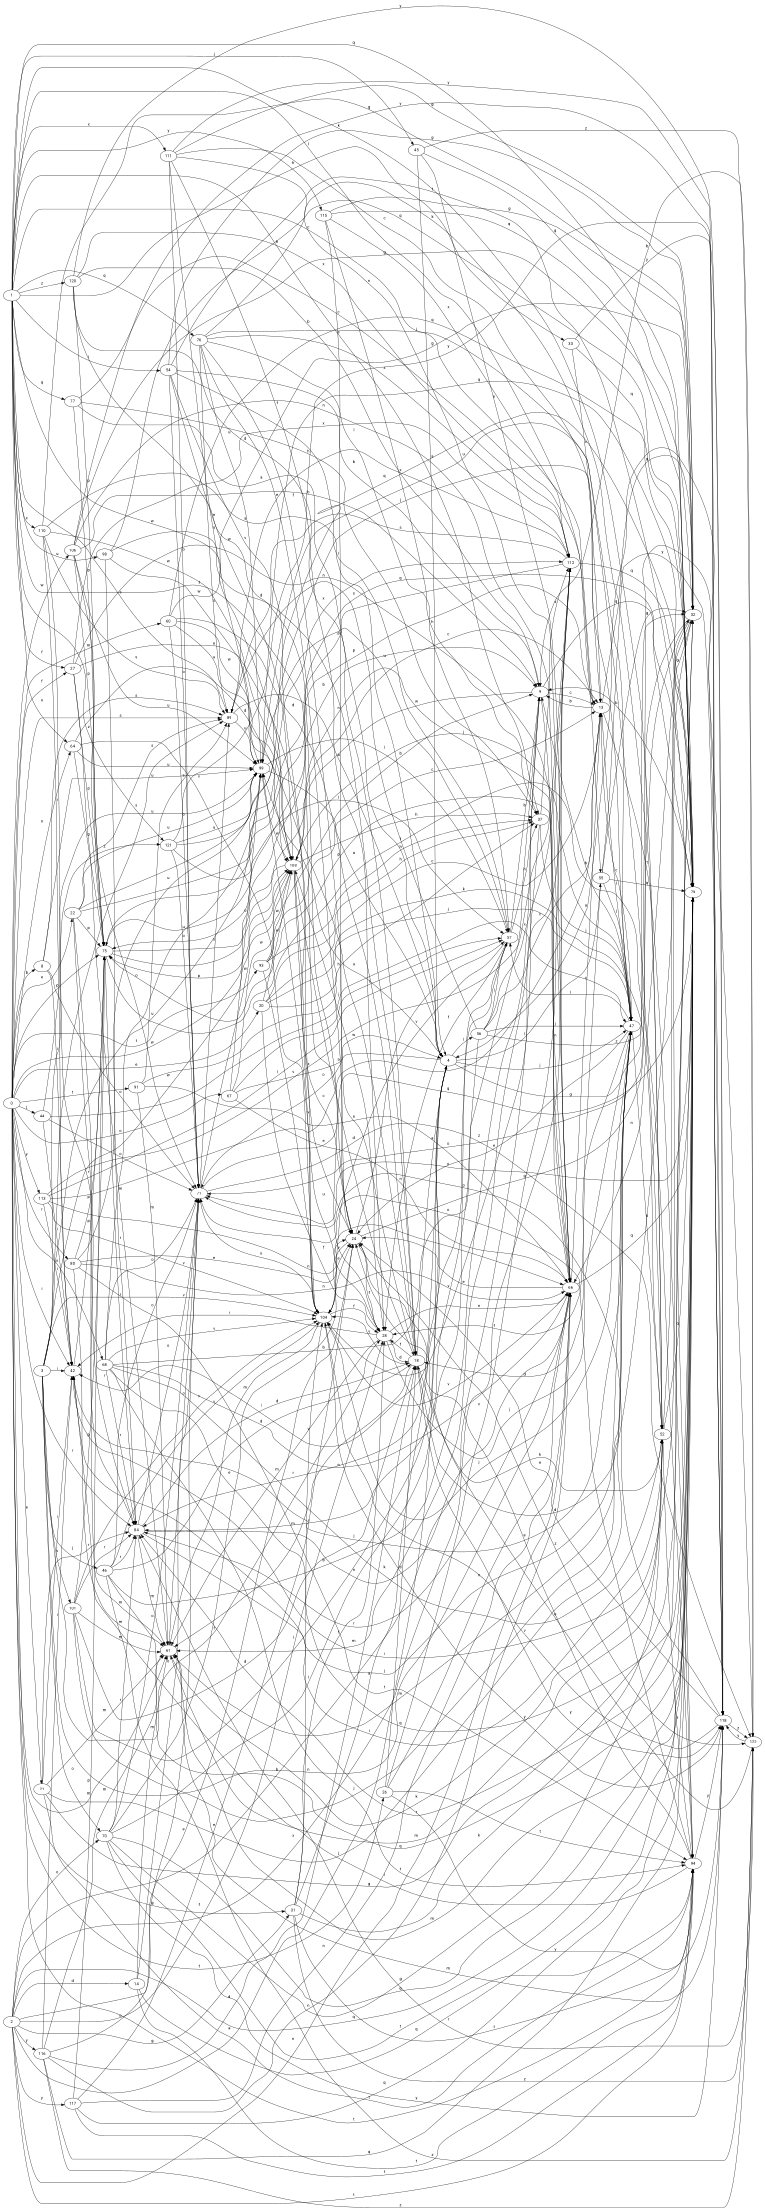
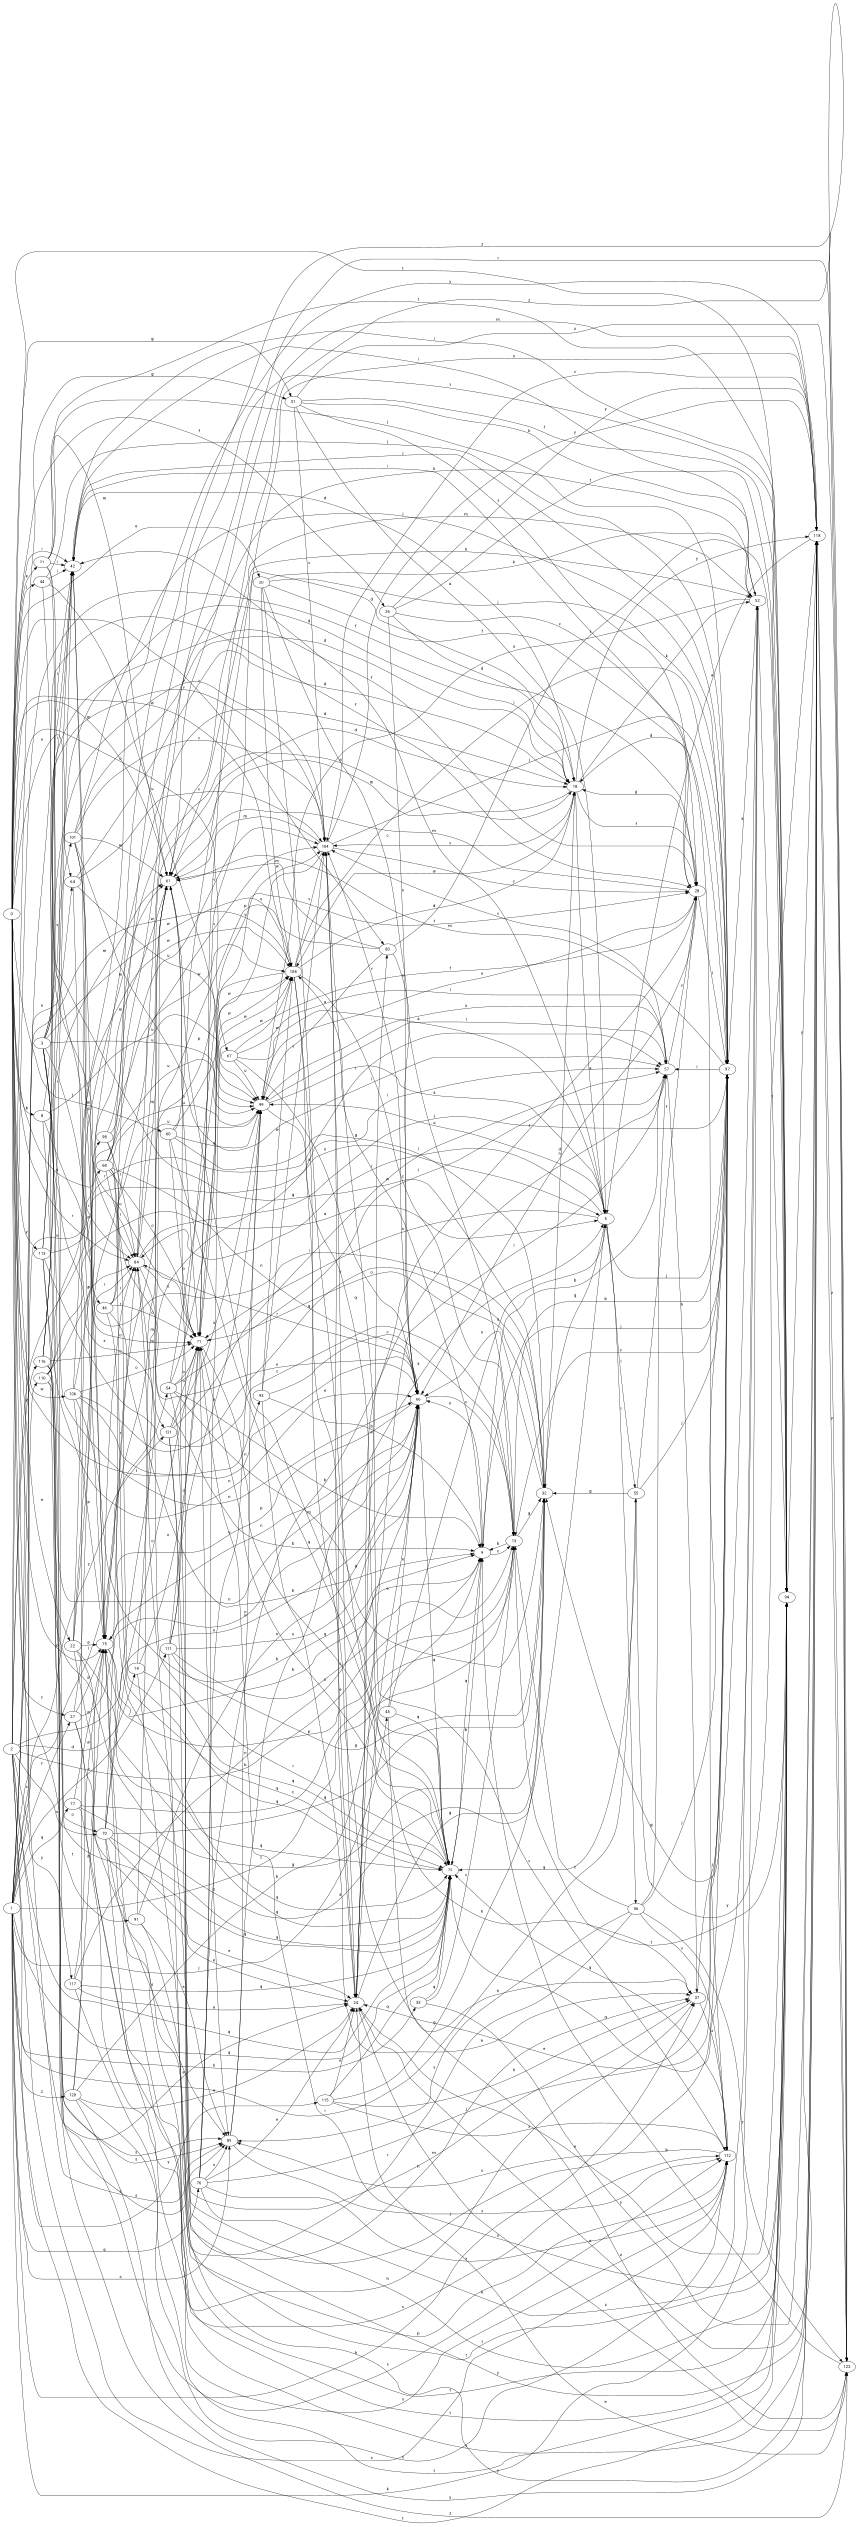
  strict digraph {
    fontname=Roboto
    rankdir=LR
    node [fontname=Roboto]
    edge [fontname=Roboto]
    0
    8
    20
    21
    22
    26
    27
    31
    42
    44
    60
    61
    64
    67
    68
    75
    80
    84
    89
    91
    93
    94
    106
    108
    113
    99
    71
    13
    28
    37
    52
-   47
+   47 [label=97]
    32
    79
    112
    66
    18
    118
    24
-   4
+   4 [label=5]
    104
    122
    57
    9
    1
    33
    45
    54
    55
    76
    77
    98
    110
    111
    115
    120
    121
    2
    14
    70
    116
    117
    56
    3
    46
    101
    0 -> 8 [label=b]
    0 -> 20 [label=e]
    0 -> 21 [label=e]
    0 -> 22 [label=e]
    0 -> 26 [label=f]
    0 -> 27 [label=f]
    0 -> 31 [label=g]
    0 -> 42 [label=i]
    0 -> 44 [label=j]
    0 -> 60 [label=m]
    0 -> 61 [label=m]
    0 -> 64 [label=n]
    0 -> 67 [label=o]
    0 -> 68 [label=o]
    0 -> 75 [label=p]
    0 -> 80 [label=r]
    0 -> 84 [label=r]
    0 -> 89 [label=s]
    0 -> 91 [label=t]
    0 -> 93 [label=t]
    0 -> 94 [label=t]
    0 -> 106 [label=w]
    0 -> 108 [label=w]
    0 -> 113 [label=y]
    8 -> 42 [label=i]
    8 -> 89 [label=s]
    8 -> 99 [label=u]
    8 -> 71 [label=o]
    20 -> 108 [label=w]
    20 -> 13 [label=c]
    20 -> 28 [label=f]
    20 -> 37 [label=h]
    20 -> 52 [label=k]
    20 -> 47 [label=j]
    21 -> 42 [label=i]
    21 -> 61 [label=m]
    21 -> 84 [label=r]
    21 -> 94 [label=t]
    21 -> 47 [label=j]
    21 -> 32 [label=g]
    22 -> 61 [label=m]
    22 -> 75 [label=p]
    22 -> 84 [label=r]
    22 -> 89 [label=s]
    22 -> 99 [label=u]
    22 -> 79 [label=q]
    22 -> 112 [label=x]
    26 -> 94 [label=t]
    26 -> 112 [label=x]
    26 -> 66 [label=n]
    26 -> 18 [label=d]
    26 -> 118 [label=y]
    27 -> 61 [label=m]
    27 -> 75 [label=p]
    27 -> 112 [label=x]
    27 -> 66 [label=n]
    27 -> 24 [label=e]
    31 -> 94 [label=t]
    31 -> 28 [label=f]
    31 -> 52 [label=k]
    31 -> 4 [label=a]
    31 -> 104 [label=v]
    31 -> 122 [label=z]
    42 -> 75 [label=p]
    42 -> 47 [label=j]
    44 -> 42 [label=i]
    44 -> 99 [label=u]
    44 -> 71 [label=o]
    44 -> 47 [label=j]
    60 -> 108 [label=w]
    60 -> 99 [label=u]
    60 -> 71 [label=o]
    60 -> 32 [label=g]
    60 -> 79 [label=q]
    60 -> 18 [label=d]
    61 -> 71 [label=o]
    61 -> 52 [label=k]
    64 -> 75 [label=p]
    64 -> 99 [label=u]
    64 -> 18 [label=d]
    64 -> 104 [label=v]
    67 -> 108 [label=w]
    67 -> 99 [label=u]
    67 -> 66 [label=n]
    67 -> 4 [label=a]
    67 -> 57 [label=l]
    68 -> 84 [label=r]
    68 -> 94 [label=t]
    68 -> 99 [label=u]
    68 -> 71 [label=o]
    68 -> 52 [label=k]
    68 -> 79 [label=q]
    68 -> 66 [label=n]
    68 -> 104 [label=v]
    68 -> 9 [label=b]
    75 -> 84 [label=r]
    75 -> 94 [label=t]
    75 -> 79 [label=q]
    75 -> 66 [label=n]
    75 -> 9 [label=b]
    80 -> 61 [label=m]
    80 -> 75 [label=p]
    80 -> 94 [label=t]
    80 -> 99 [label=u]
    80 -> 66 [label=n]
-   80 -> 24 [label=e]
+   24 -> 80 [label=e]
    84 -> 61 [label=m]
    84 -> 71 [label=o]
    84 -> 47 [label=j]
    84 -> 66 [label=n]
    84 -> 18 [label=d]
    89 -> 99 [label=u]
    89 -> 112 [label=x]
    89 -> 4 [label=a]
    91 -> 61 [label=m]
    91 -> 89 [label=s]
    91 -> 37 [label=h]
    91 -> 66 [label=n]
    93 -> 108 [label=w]
    93 -> 13 [label=c]
    93 -> 37 [label=h]
    93 -> 104 [label=v]
    93 -> 9 [label=b]
    94 -> 42 [label=i]
    94 -> 71 [label=o]
    94 -> 118 [label=y]
    94 -> 24 [label=e]
    106 -> 75 [label=p]
    106 -> 99 [label=u]
    106 -> 71 [label=o]
    106 -> 32 [label=g]
    106 -> 66 [label=n]
    106 -> 118 [label=y]
    106 -> 9 [label=b]
    108 -> 75 [label=p]
    108 -> 13 [label=c]
    108 -> 37 [label=h]
    108 -> 47 [label=j]
    108 -> 18 [label=d]
    108 -> 24 [label=e]
    108 -> 104 [label=v]
    113 -> 42 [label=i]
    113 -> 13 [label=c]
    113 -> 112 [label=x]
    113 -> 66 [label=n]
    113 -> 104 [label=v]
    113 -> 57 [label=l]
    99 -> 108 [label=w]
    99 -> 79 [label=q]
    99 -> 4 [label=a]
    99 -> 57 [label=l]
    71 -> 89 [label=s]
    71 -> 108 [label=w]
    71 -> 79 [label=q]
    71 -> 122 [label=z]
    13 -> 75 [label=p]
    13 -> 94 [label=t]
    13 -> 47 [label=j]
    13 -> 32 [label=g]
    13 -> 9 [label=b]
    28 -> 42 [label=i]
    28 -> 61 [label=m]
    28 -> 99 [label=u]
    28 -> 47 [label=j]
    28 -> 66 [label=n]
    28 -> 18 [label=d]
    37 -> 61 [label=m]
    37 -> 47 [label=j]
    37 -> 112 [label=x]
    52 -> 42 [label=i]
    52 -> 61 [label=m]
    52 -> 94 [label=t]
    52 -> 99 [label=u]
    52 -> 32 [label=g]
    52 -> 79 [label=q]
    47 -> 61 [label=m]
    47 -> 13 [label=c]
    47 -> 52 [label=k]
    47 -> 18 [label=d]
    47 -> 24 [label=e]
    47 -> 57 [label=l]
    47 -> 9 [label=b]
    32 -> 42 [label=i]
    32 -> 71 [label=o]
    32 -> 66 [label=n]
    32 -> 18 [label=d]
    79 -> 61 [label=m]
    79 -> 84 [label=r]
    79 -> 71 [label=o]
    79 -> 9 [label=b]
    112 -> 75 [label=p]
    112 -> 89 [label=s]
    112 -> 79 [label=q]
    112 -> 104 [label=v]
    66 -> 75 [label=p]
    66 -> 84 [label=r]
    66 -> 13 [label=c]
    66 -> 79 [label=q]
    66 -> 24 [label=e]
    66 -> 104 [label=v]
    18 -> 61 [label=m]
    18 -> 108 [label=w]
    18 -> 28 [label=f]
    18 -> 52 [label=k]
    18 -> 118 [label=y]
    18 -> 4 [label=a]
    18 -> 104 [label=v]
    118 -> 61 [label=m]
    118 -> 71 [label=o]
    118 -> 24 [label=e]
    118 -> 4 [label=a]
    118 -> 104 [label=v]
    118 -> 122 [label=z]
    24 -> 28 [label=f]
    24 -> 32 [label=g]
    24 -> 104 [label=v]
    24 -> 122 [label=z]
    24 -> 57 [label=l]
    4 -> 42 [label=i]
    4 -> 84 [label=r]
    4 -> 99 [label=u]
    4 -> 71 [label=o]
    4 -> 47 [label=j]
    4 -> 32 [label=g]
    4 -> 55 [label=l]
    4 -> 56 [label=l]
    104 -> 61 [label=m]
    104 -> 71 [label=o]
    104 -> 28 [label=f]
    104 -> 47 [label=j]
    104 -> 118 [label=y]
    104 -> 24 [label=e]
    122 -> 84 [label=r]
    122 -> 118 [label=y]
    122 -> 24 [label=e]
    122 -> 9 [label=b]
    57 -> 99 [label=u]
    57 -> 28 [label=f]
    57 -> 37 [label=h]
    57 -> 104 [label=v]
    57 -> 9 [label=b]
    9 -> 108 [label=w]
    9 -> 13 [label=c]
    9 -> 79 [label=q]
    9 -> 66 [label=n]
    1 -> 27 [label=f]
    1 -> 64 [label=n]
    1 -> 89 [label=s]
    1 -> 108 [label=w]
    1 -> 13 [label=c]
    1 -> 28 [label=f]
    1 -> 37 [label=h]
    1 -> 52 [label=k]
    1 -> 79 [label=q]
    1 -> 33 [label=h]
    1 -> 45 [label=j]
    1 -> 54 [label=l]
    1 -> 55 [label=l]
    1 -> 76 [label=q]
    1 -> 77 [label=q]
    1 -> 98 [label=u]
    1 -> 110 [label=x]
    1 -> 111 [label=x]
    1 -> 115 [label=y]
    1 -> 120 [label=z]
    1 -> 121 [label=z]
    33 -> 13 [label=c]
    33 -> 79 [label=q]
    33 -> 118 [label=y]
    45 -> 79 [label=q]
    45 -> 66 [label=n]
    45 -> 4 [label=a]
    45 -> 122 [label=z]
    54 -> 94 [label=t]
    54 -> 108 [label=w]
    54 -> 71 [label=o]
    54 -> 32 [label=g]
    54 -> 104 [label=v]
    54 -> 57 [label=l]
    54 -> 9 [label=b]
    55 -> 28 [label=f]
    55 -> 47 [label=j]
    55 -> 32 [label=g]
    55 -> 79 [label=q]
    55 -> 118 [label=y]
    76 -> 89 [label=s]
    76 -> 99 [label=u]
    76 -> 28 [label=f]
    76 -> 52 [label=k]
    76 -> 47 [label=j]
    76 -> 112 [label=x]
    76 -> 24 [label=e]
    76 -> 57 [label=l]
    77 -> 75 [label=p]
    77 -> 13 [label=c]
    77 -> 37 [label=h]
    77 -> 4 [label=a]
    98 -> 84 [label=r]
    98 -> 108 [label=w]
    98 -> 79 [label=q]
    98 -> 18 [label=d]
    110 -> 42 [label=i]
    110 -> 84 [label=r]
    110 -> 89 [label=s]
    110 -> 108 [label=w]
    110 -> 32 [label=g]
    110 -> 4 [label=a]
    111 -> 99 [label=u]
    111 -> 71 [label=o]
    111 -> 13 [label=c]
    111 -> 28 [label=f]
    111 -> 32 [label=g]
    111 -> 66 [label=n]
    111 -> 118 [label=y]
    115 -> 37 [label=h]
    115 -> 32 [label=g]
    115 -> 79 [label=q]
    115 -> 112 [label=x]
    115 -> 24 [label=e]
    120 -> 75 [label=p]
    120 -> 112 [label=x]
    120 -> 18 [label=d]
    120 -> 118 [label=y]
    120 -> 24 [label=e]
    120 -> 9 [label=b]
    121 -> 99 [label=u]
    121 -> 71 [label=o]
    121 -> 47 [label=j]
    121 -> 118 [label=y]
    121 -> 57 [label=l]
    2 -> 31 [label=g]
    2 -> 94 [label=t]
    2 -> 28 [label=f]
    2 -> 79 [label=q]
    2 -> 112 [label=x]
    2 -> 66 [label=n]
    2 -> 24 [label=e]
    2 -> 4 [label=a]
    2 -> 9 [label=b]
    2 -> 14 [label=d]
    2 -> 70 [label=o]
    2 -> 116 [label=y]
    2 -> 117 [label=y]
    14 -> 61 [label=m]
    14 -> 94 [label=t]
    14 -> 71 [label=o]
    14 -> 79 [label=q]
    70 -> 84 [label=r]
    70 -> 94 [label=t]
    70 -> 71 [label=o]
    70 -> 32 [label=g]
    70 -> 79 [label=q]
    70 -> 118 [label=y]
    70 -> 24 [label=e]
    70 -> 57 [label=l]
    116 -> 42 [label=i]
    116 -> 61 [label=m]
    116 -> 71 [label=o]
    116 -> 79 [label=q]
    116 -> 66 [label=n]
    116 -> 18 [label=d]
    116 -> 122 [label=z]
    117 -> 75 [label=p]
    117 -> 94 [label=t]
    117 -> 79 [label=q]
    117 -> 66 [label=n]
    117 -> 24 [label=e]
    56 -> 84 [label=r]
    56 -> 89 [label=s]
    56 -> 13 [label=c]
    56 -> 47 [label=j]
    56 -> 112 [label=x]
    56 -> 122 [label=z]
    56 -> 57 [label=l]
    3 -> 42 [label=i]
    3 -> 89 [label=s]
    3 -> 108 [label=w]
    3 -> 99 [label=u]
    3 -> 28 [label=f]
    3 -> 66 [label=n]
    3 -> 104 [label=v]
    3 -> 121 [label=z]
    3 -> 70 [label=o]
    3 -> 46 [label=j]
    3 -> 101 [label=v]
    46 -> 84 [label=r]
    46 -> 71 [label=o]
    46 -> 79 [label=q]
-   46 -> 18 [label=d]
+   42 -> 18 [label=d]
    46 -> 104 [label=v]
    46 -> 122 [label=z]
    46 -> 9 [label=b]
    101 -> 61 [label=m]
    101 -> 75 [label=p]
    101 -> 84 [label=r]
    101 -> 47 [label=j]
    101 -> 18 [label=d]
    101 -> 104 [label=v]
    101 -> 57 [label=l]
  }
